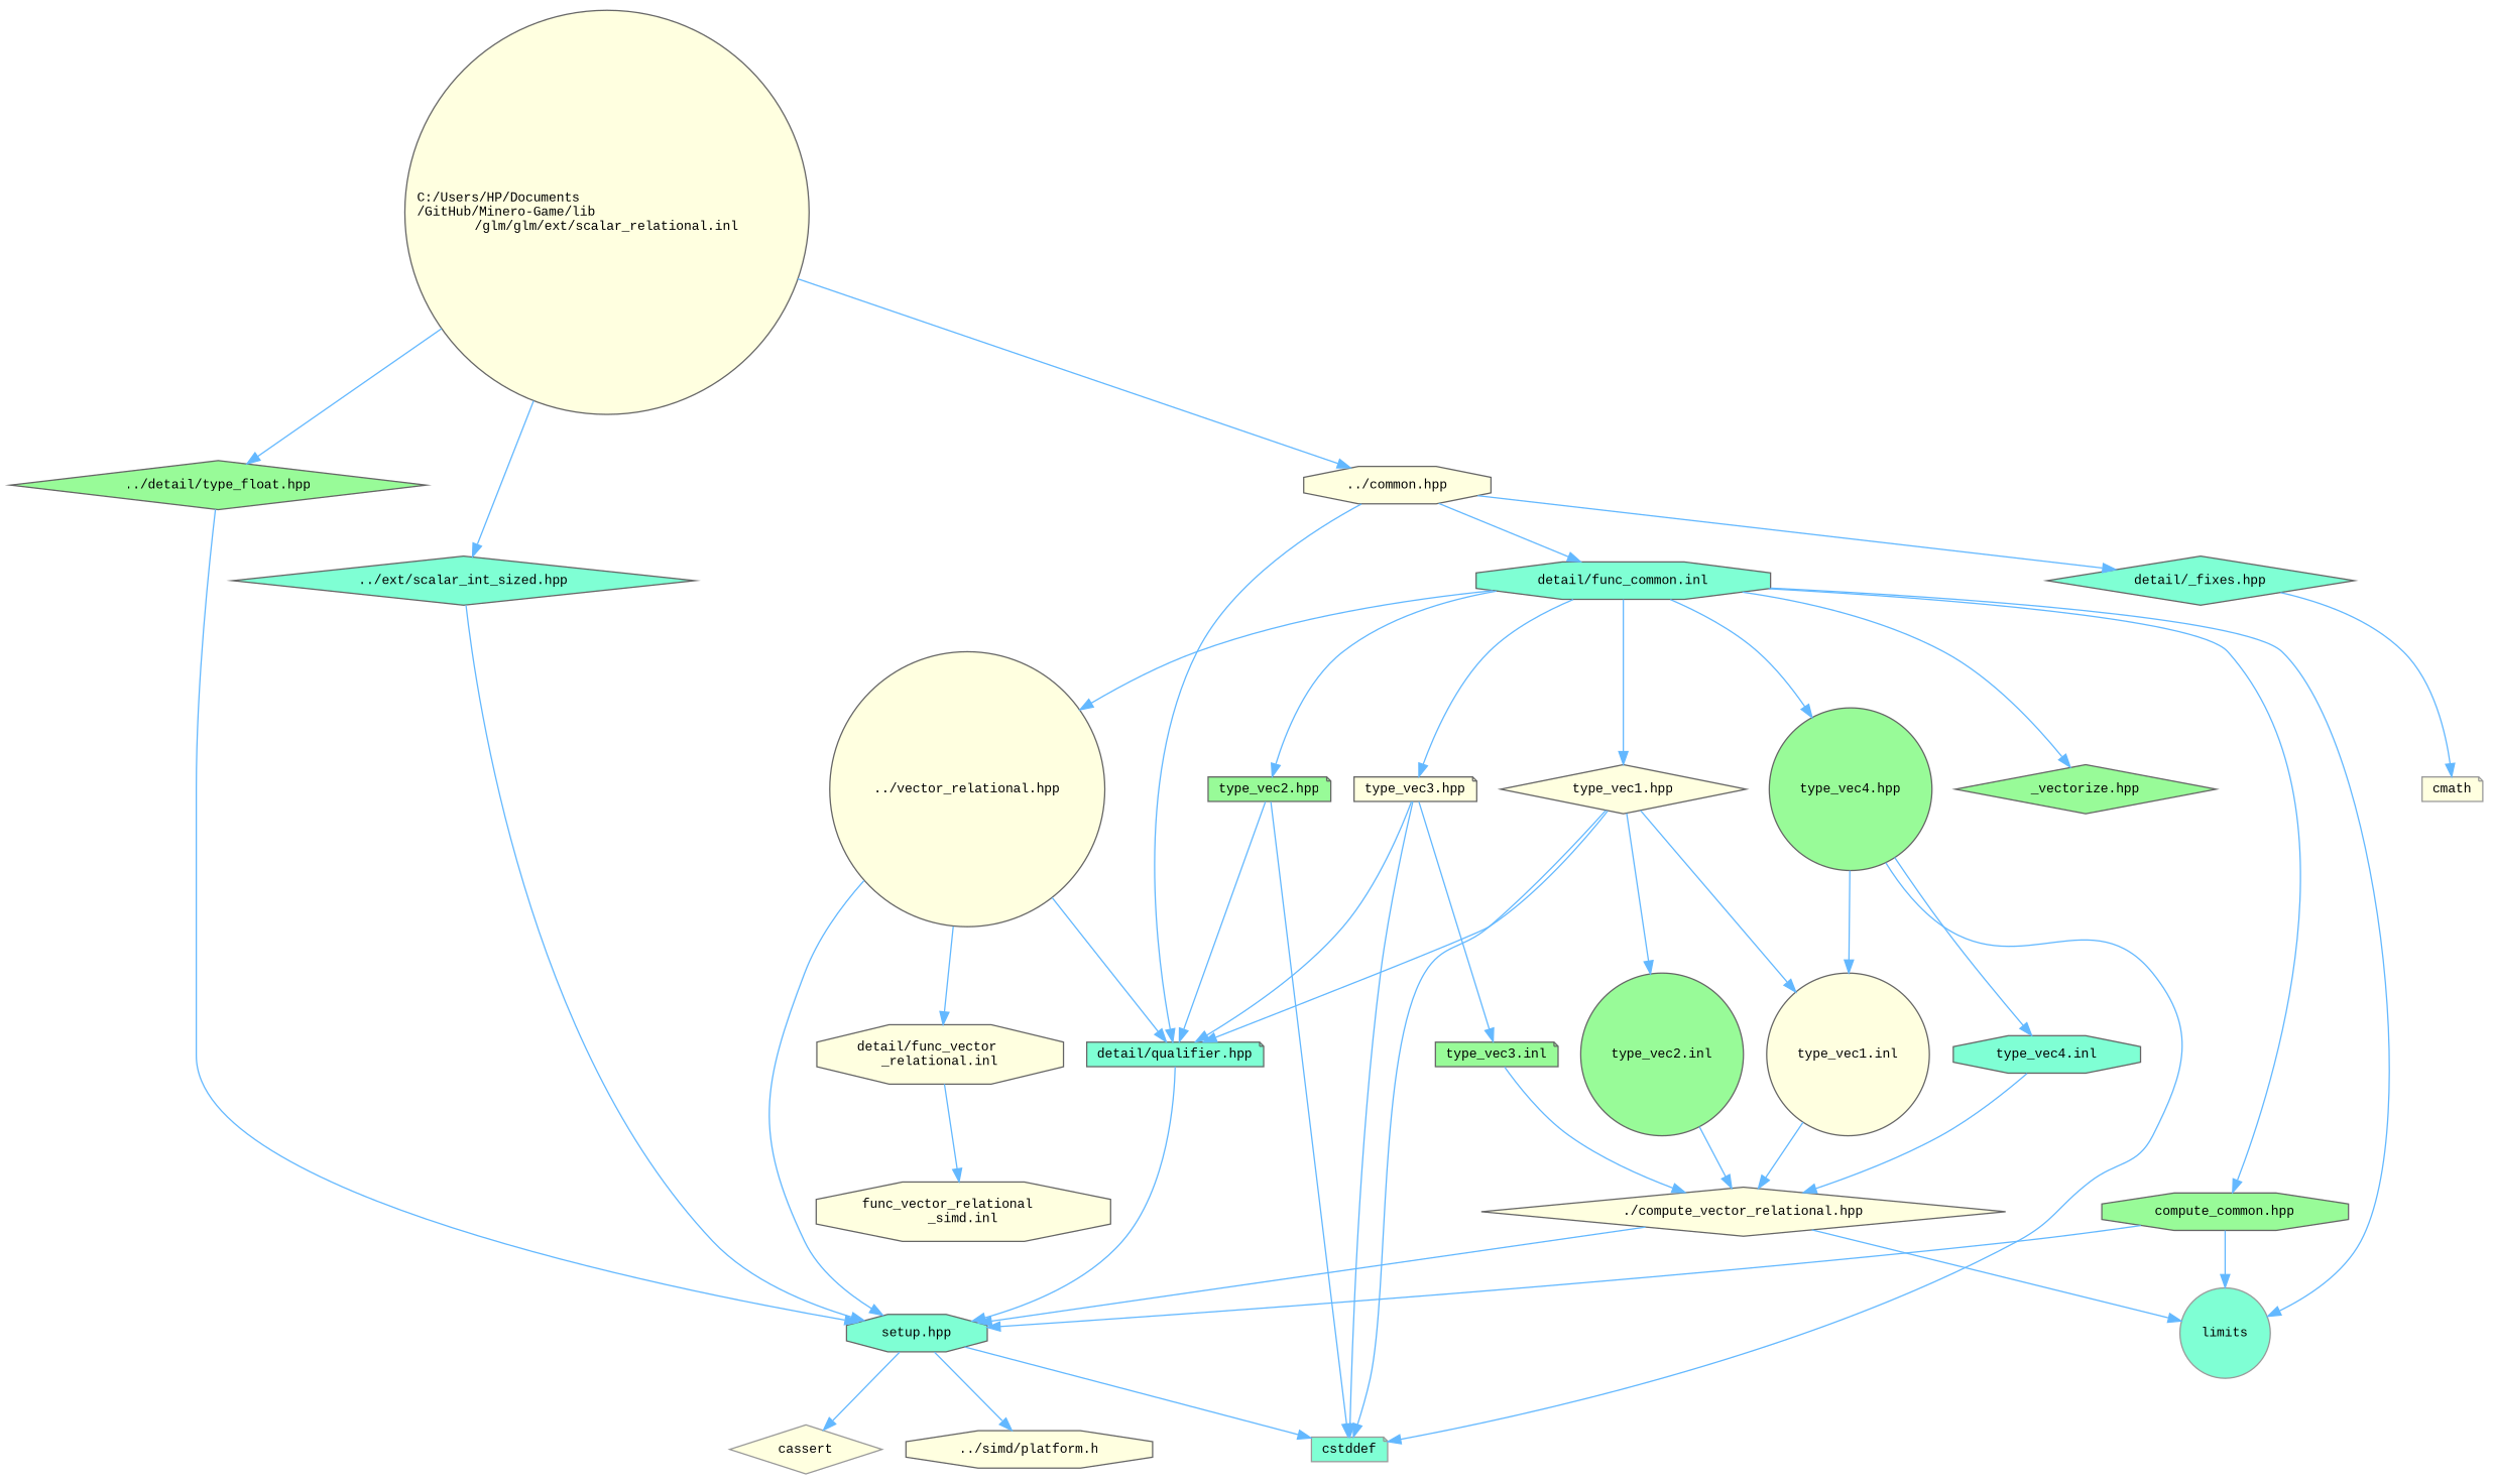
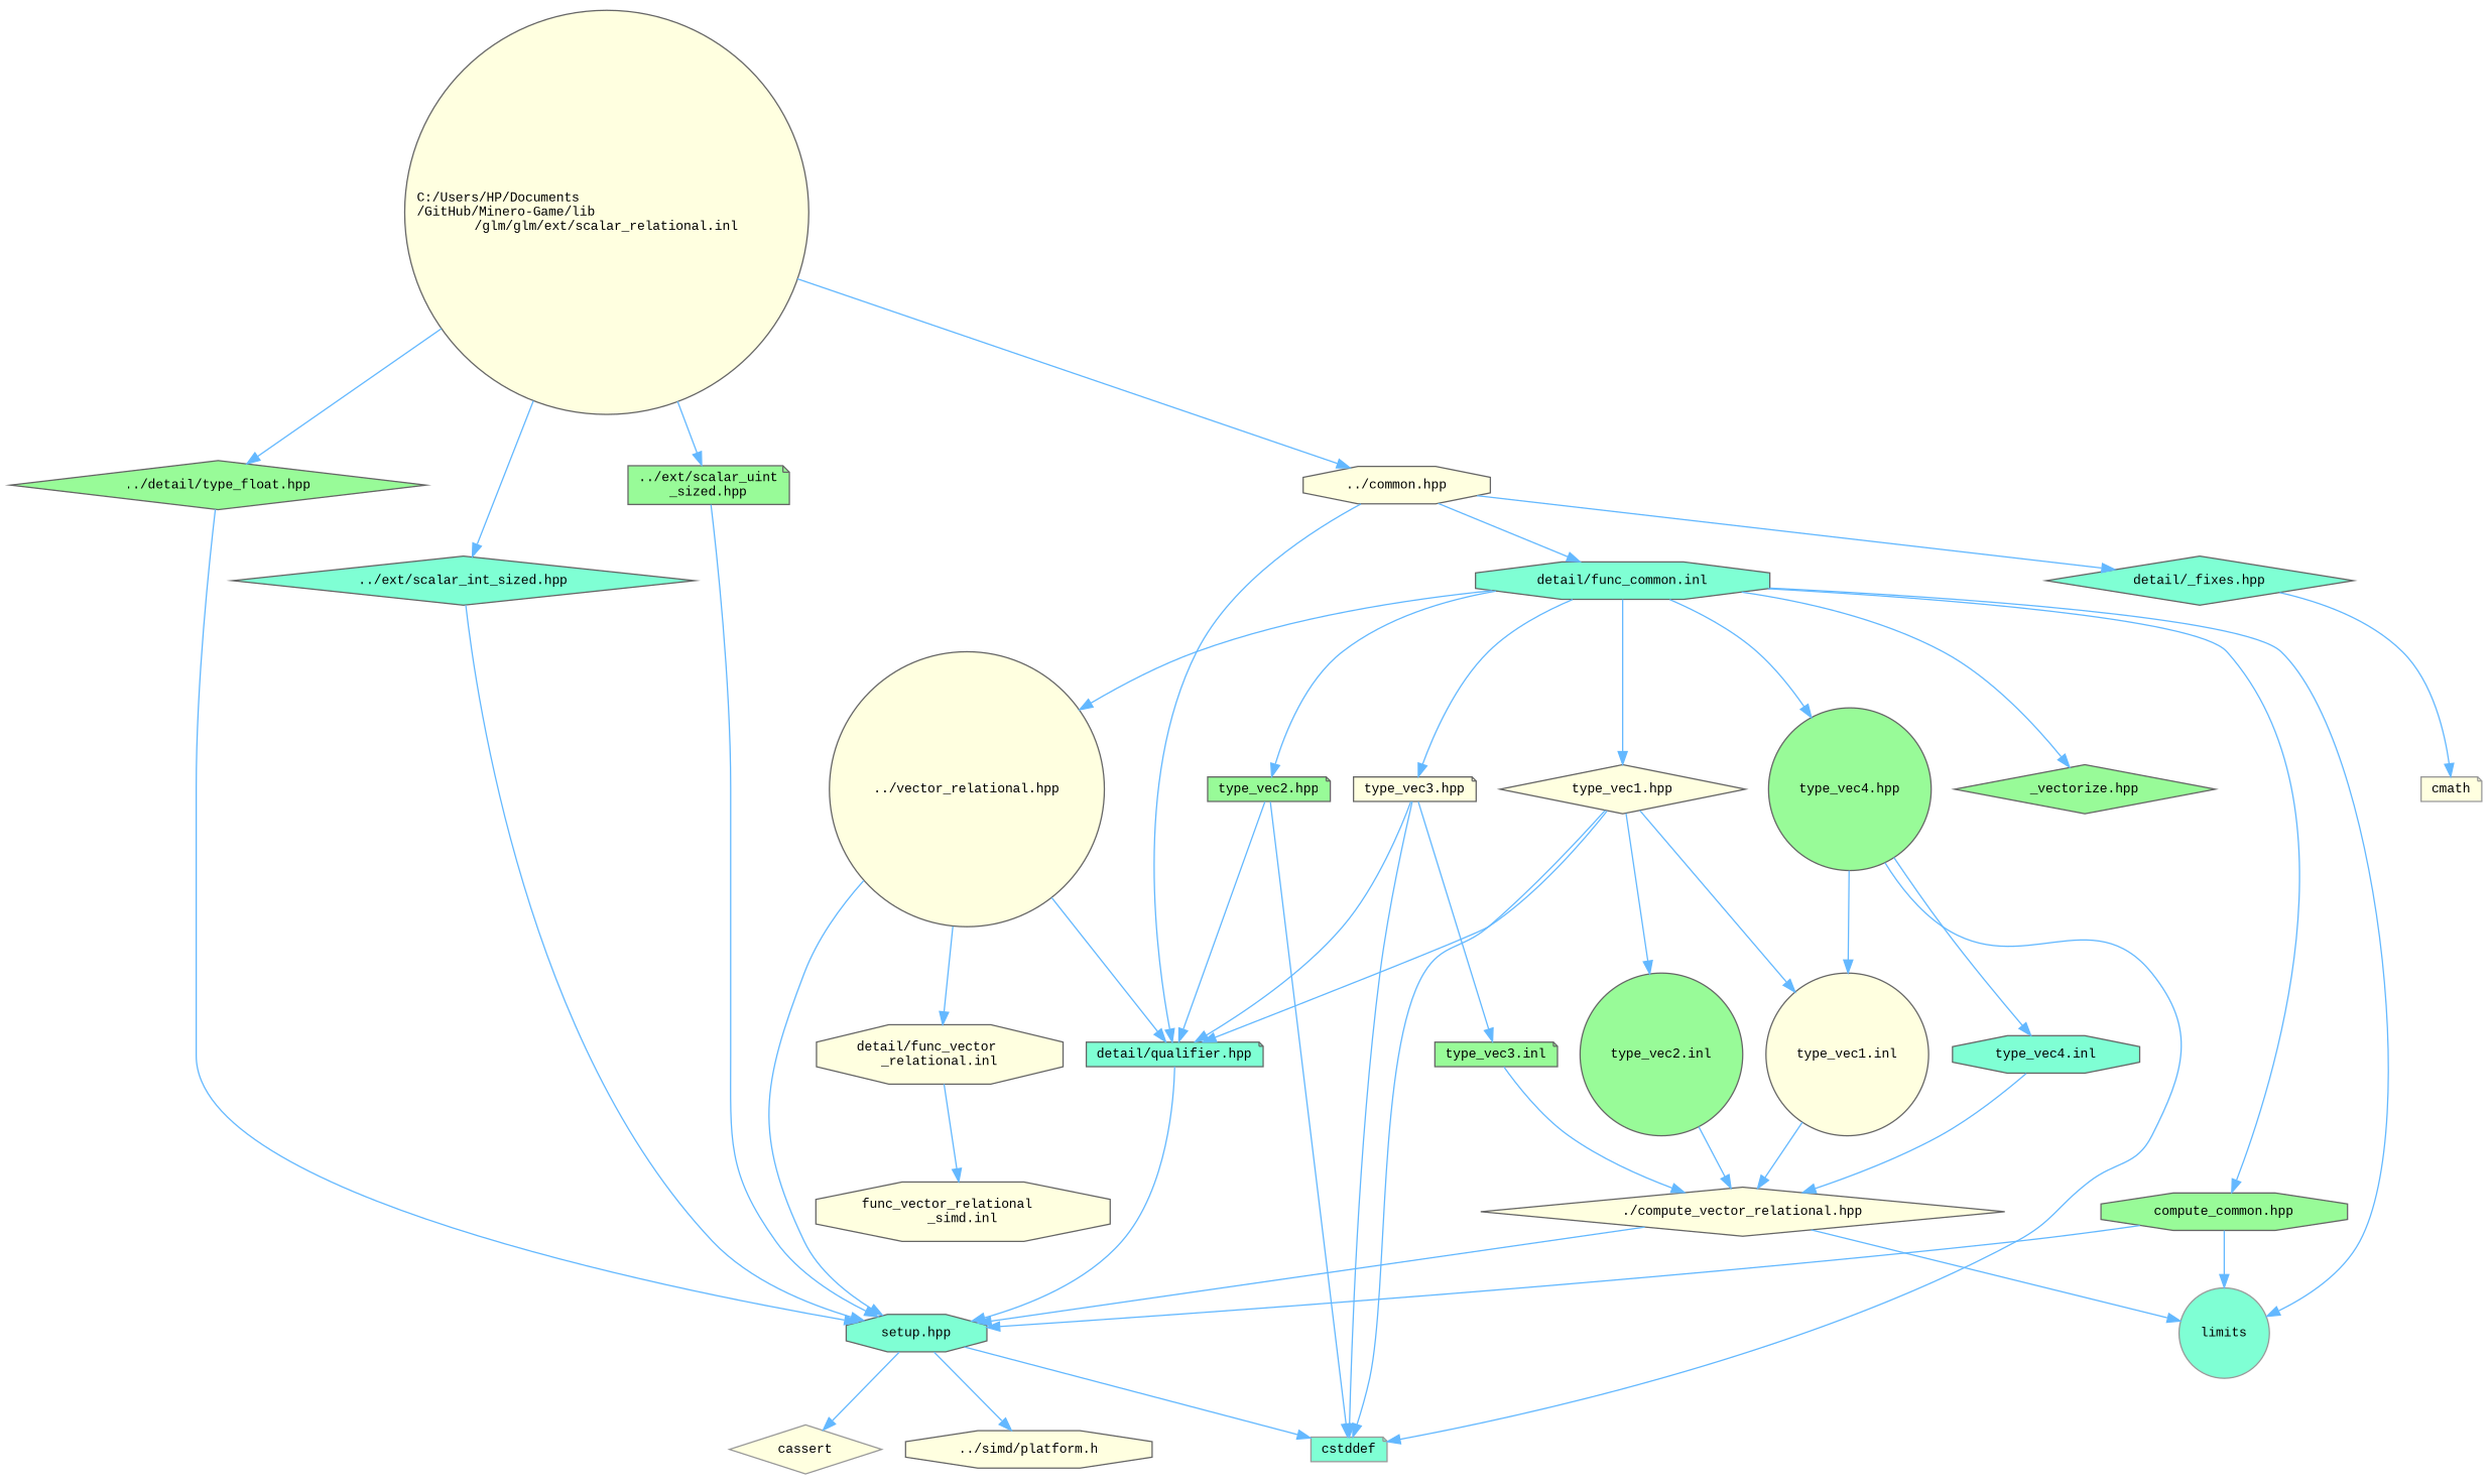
  digraph {
    fontname="Liberation Mono"
    node [color=grey40 fillcolor=lightyellow fontname="Liberation Mono" fontsize=10 shape=octagon style=filled]
    edge [color=steelblue1 fontname="Liberation Mono" fontsize=10 labelfontname=Helvetica labelfontsize=10 style=solid]
    n1 [color=gray40 fontcolor=black height=0.2 label="C:/Users/HP/Documents\l/GitHub/Minero-Game/lib\l/glm/glm/ext/scalar_relational.inl" shape=circle width=0.4]
    n2 [height=0.2 label="../common.hpp" width=0.4]
    n3 [fillcolor=aquamarine height=0.2 label="../ext/scalar_int_sized.hpp" shape=diamond width=0.4]
+   n4 [fillcolor=palegreen height=0.2 label="../ext/scalar_uint\l_sized.hpp" shape=note width=0.4]
    n5 [fillcolor=palegreen height=0.2 label="../detail/type_float.hpp" shape=diamond width=0.4]
    n6 [fillcolor=aquamarine height=0.2 label="detail/qualifier.hpp" shape=note width=0.4]
    n7 [fillcolor=aquamarine height=0.2 label="detail/_fixes.hpp" shape=diamond width=0.4]
    n8 [fillcolor=aquamarine height=0.2 label="detail/func_common.inl" width=0.4]
    n9 [fillcolor=aquamarine height=0.2 label="setup.hpp" width=0.4]
    n10 [color=grey60 height=0.2 label=cmath shape=note width=0.4]
    n11 [height=0.2 label="../vector_relational.hpp" shape=circle width=0.4]
    n12 [fillcolor=palegreen height=0.2 label="compute_common.hpp" width=0.4]
    n13 [color=grey60 fillcolor=aquamarine height=0.2 label=limits shape=circle width=0.4]
    n14 [height=0.2 label="type_vec1.hpp" shape=diamond width=0.4]
    n15 [fillcolor=palegreen height=0.2 label="type_vec2.hpp" shape=note width=0.4]
    n16 [height=0.2 label="type_vec3.hpp" shape=note width=0.4]
    n17 [fillcolor=palegreen height=0.2 label="type_vec4.hpp" shape=circle width=0.4]
    n18 [fillcolor=palegreen height=0.2 label="_vectorize.hpp" shape=diamond width=0.4]
    n19 [color=grey60 height=0.2 label=cassert shape=diamond width=0.4]
    n20 [color=grey60 fillcolor=aquamarine height=0.2 label=cstddef shape=note width=0.4]
    n21 [height=0.2 label="../simd/platform.h" width=0.4]
    n22 [height=0.2 label="detail/func_vector\l_relational.inl" width=0.4]
    n23 [height=0.2 label="type_vec1.inl" shape=circle width=0.4]
    n24 [fillcolor=palegreen height=0.2 label="type_vec2.inl" shape=circle width=0.4]
    n25 [fillcolor=palegreen height=0.2 label="type_vec3.inl" shape=note width=0.4]
    n26 [fillcolor=aquamarine height=0.2 label="type_vec4.inl" width=0.4]
    n27 [height=0.2 label="func_vector_relational\l_simd.inl" width=0.4]
    n28 [height=0.2 label="./compute_vector_relational.hpp" shape=diamond width=0.4]
    n1 -> n2
    n1 -> n3
+   n1 -> n4
    n1 -> n5
    n2 -> n6
    n2 -> n7
    n2 -> n8
    n3 -> n9
+   n4 -> n9
    n5 -> n9
    n6 -> n9
    n7 -> n10
    n8 -> n11
    n8 -> n12
    n8 -> n13
    n8 -> n14
    n8 -> n15
    n8 -> n16
    n8 -> n17
    n8 -> n18
    n9 -> n19
    n9 -> n20
    n9 -> n21
    n11 -> n6
    n11 -> n9
    n11 -> n22
    n12 -> n9
    n12 -> n13
    n14 -> n6
    n14 -> n20
    n14 -> n23
    n14 -> n24
    n15 -> n6
    n15 -> n20
    n16 -> n6
    n16 -> n20
    n16 -> n25
    n17 -> n20
    n17 -> n23
    n17 -> n26
    n22 -> n27
    n23 -> n28
    n24 -> n28
    n25 -> n28
    n26 -> n28
    n28 -> n9
    n28 -> n13
  }
